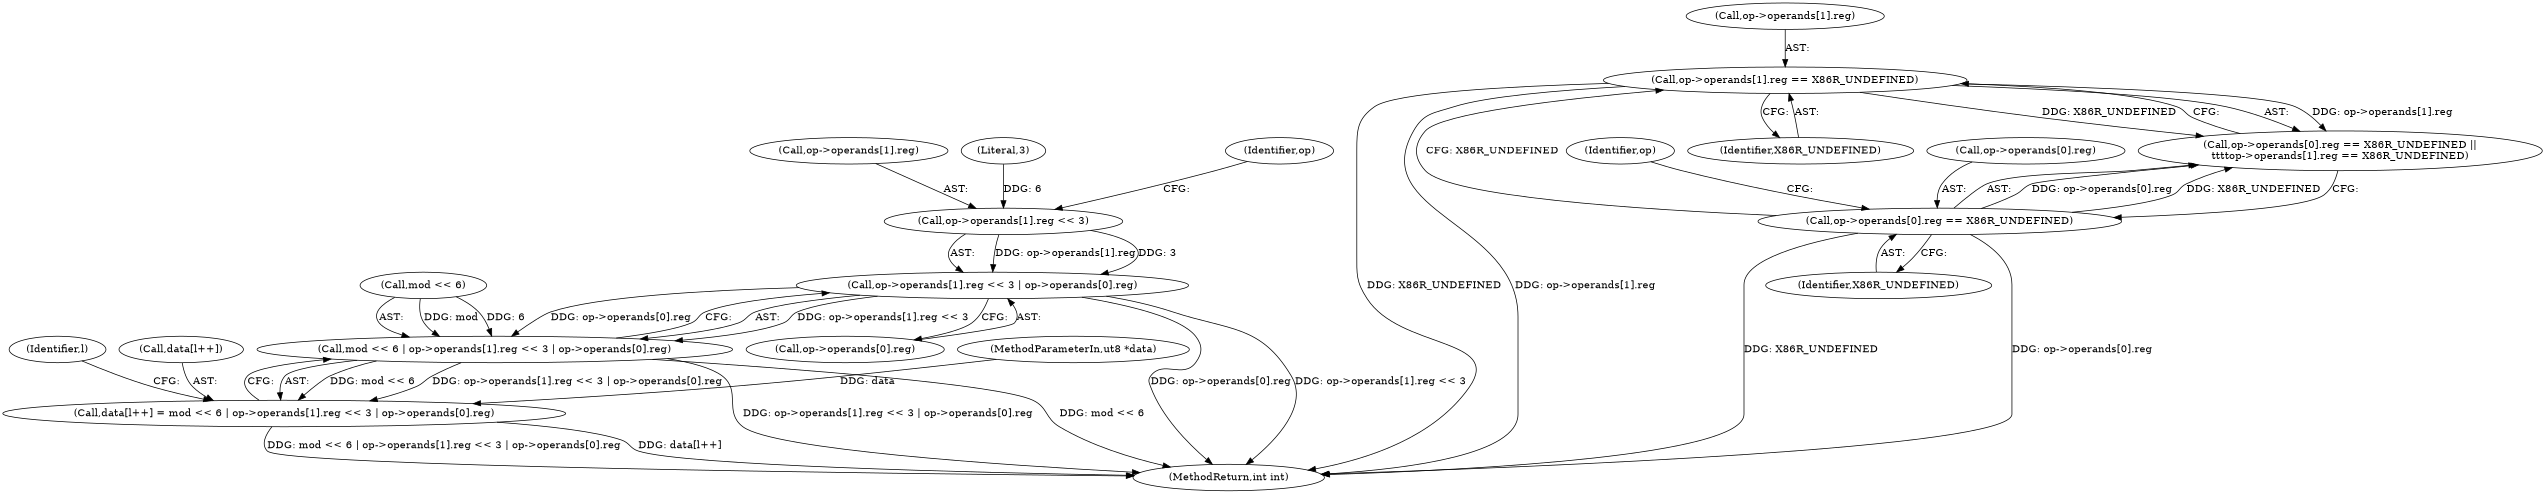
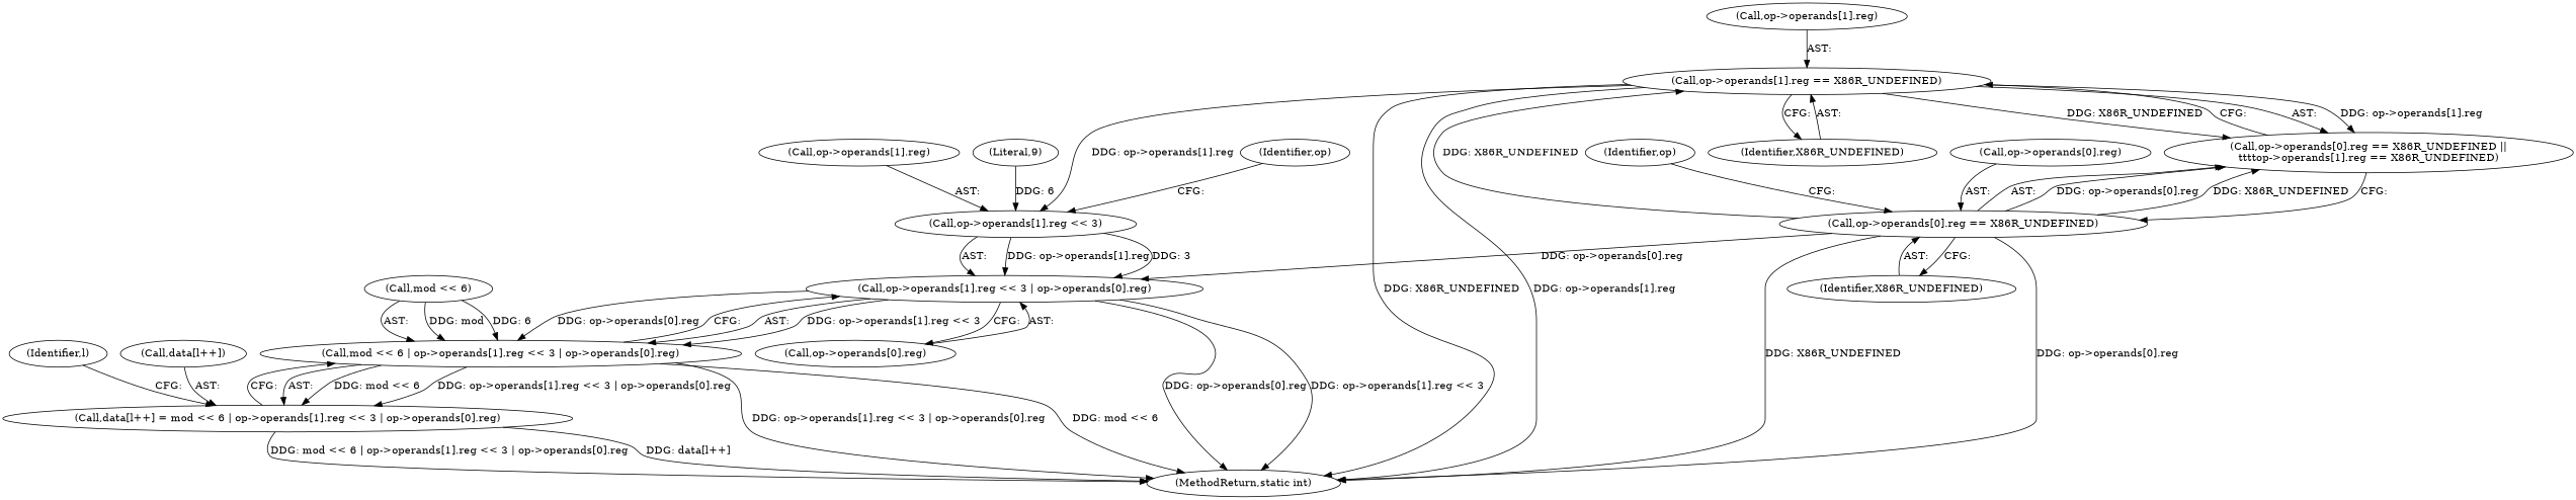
  digraph {
    n1 [label="(Call,op->operands[1].reg << 3 | op->operands[0].reg)"]
    n2 [label="(Call,mod << 6 | op->operands[1].reg << 3 | op->operands[0].reg)"]
-   n3 [label="(MethodReturn,int int)"]
+   n3 [label="(MethodReturn,static int)"]
    n4 [label="(Call,op->operands[0].reg)"]
    n5 [label="(Call,data[l++] = mod << 6 | op->operands[1].reg << 3 | op->operands[0].reg)"]
    n6 [label="(Call,op->operands[1].reg << 3)"]
-   n7 [label="(Literal,3)"]
+   n7 [label="(Literal,9)"]
    n8 [label="(Call,op->operands[1].reg == X86R_UNDEFINED)"]
    n9 [label="(Identifier,X86R_UNDEFINED)"]
    n10 [label="(Call,op->operands[0].reg == X86R_UNDEFINED ||\n\t\t\t\top->operands[1].reg == X86R_UNDEFINED)"]
    n11 [label="(Call,op->operands[0].reg == X86R_UNDEFINED)"]
    n12 [label="(Identifier,X86R_UNDEFINED)"]
    n13 [label="(Call,mod << 6)"]
    n14 [label="(Identifier,op)"]
-   n15 [label="(MethodParameterIn,ut8 *data)"]
    n16 [label="(Call,op->operands[0].reg)"]
    n17 [label="(Identifier,op)"]
    n18 [label="(Identifier,l)"]
    n19 [label="(Call,op->operands[1].reg)"]
    n20 [label="(Call,op->operands[1].reg)"]
    n21 [label="(Call,data[l++])"]
    n1 -> n2 [label="AST: "]
    n1 -> n2 [label="DDG: op->operands[1].reg << 3"]
    n1 -> n2 [label="DDG: op->operands[0].reg"]
    n1 -> n3 [label="DDG: op->operands[0].reg"]
    n1 -> n3 [label="DDG: op->operands[1].reg << 3"]
    n1 -> n4 [label="CFG: "]
    n2 -> n1 [label="CFG: "]
    n2 -> n3 [label="DDG: op->operands[1].reg << 3 | op->operands[0].reg"]
    n2 -> n3 [label="DDG: mod << 6"]
    n2 -> n5 [label="AST: "]
    n2 -> n5 [label="DDG: mod << 6"]
    n2 -> n5 [label="DDG: op->operands[1].reg << 3 | op->operands[0].reg"]
    n4 -> n1 [label="AST: "]
    n5 -> n2 [label="CFG: "]
    n5 -> n3 [label="DDG: mod << 6 | op->operands[1].reg << 3 | op->operands[0].reg"]
    n5 -> n3 [label="DDG: data[l++]"]
    n6 -> n1 [label="AST: "]
    n6 -> n1 [label="DDG: op->operands[1].reg"]
    n6 -> n1 [label="DDG: 3"]
    n7 -> n6 [label="DDG: 6"]
    n8 -> n3 [label="DDG: X86R_UNDEFINED"]
    n8 -> n3 [label="DDG: op->operands[1].reg"]
+   n8 -> n6 [label="DDG: op->operands[1].reg"]
    n8 -> n9 [label="CFG: "]
    n8 -> n10 [label="AST: "]
    n8 -> n10 [label="DDG: op->operands[1].reg"]
    n8 -> n10 [label="DDG: X86R_UNDEFINED"]
    n9 -> n8 [label="AST: "]
    n10 -> n8 [label="CFG: "]
    n10 -> n11 [label="CFG: "]
+   n11 -> n1 [label="DDG: op->operands[0].reg"]
    n11 -> n3 [label="DDG: X86R_UNDEFINED"]
    n11 -> n3 [label="DDG: op->operands[0].reg"]
-   n11 -> n8 [label="CFG: X86R_UNDEFINED"]
+   n11 -> n8 [label="DDG: X86R_UNDEFINED"]
    n11 -> n10 [label="AST: "]
    n11 -> n10 [label="DDG: op->operands[0].reg"]
    n11 -> n10 [label="DDG: X86R_UNDEFINED"]
    n11 -> n12 [label="CFG: "]
    n12 -> n11 [label="AST: "]
    n13 -> n2 [label="AST: "]
    n13 -> n2 [label="DDG: mod"]
    n13 -> n2 [label="DDG: 6"]
    n14 -> n11 [label="CFG: "]
-   n15 -> n5 [label="DDG: data"]
    n16 -> n11 [label="AST: "]
    n17 -> n6 [label="CFG: "]
    n18 -> n5 [label="CFG: "]
    n19 -> n8 [label="AST: "]
    n20 -> n6 [label="AST: "]
    n21 -> n5 [label="AST: "]
  }
